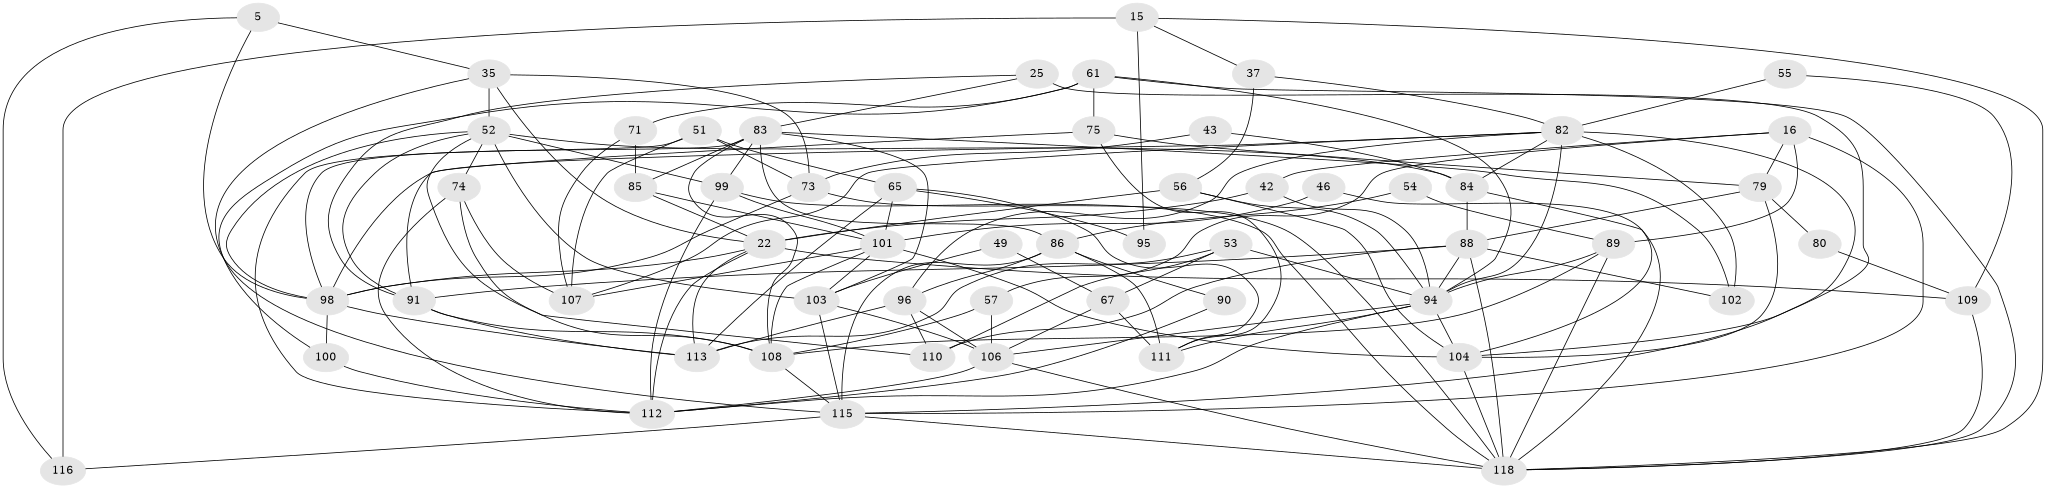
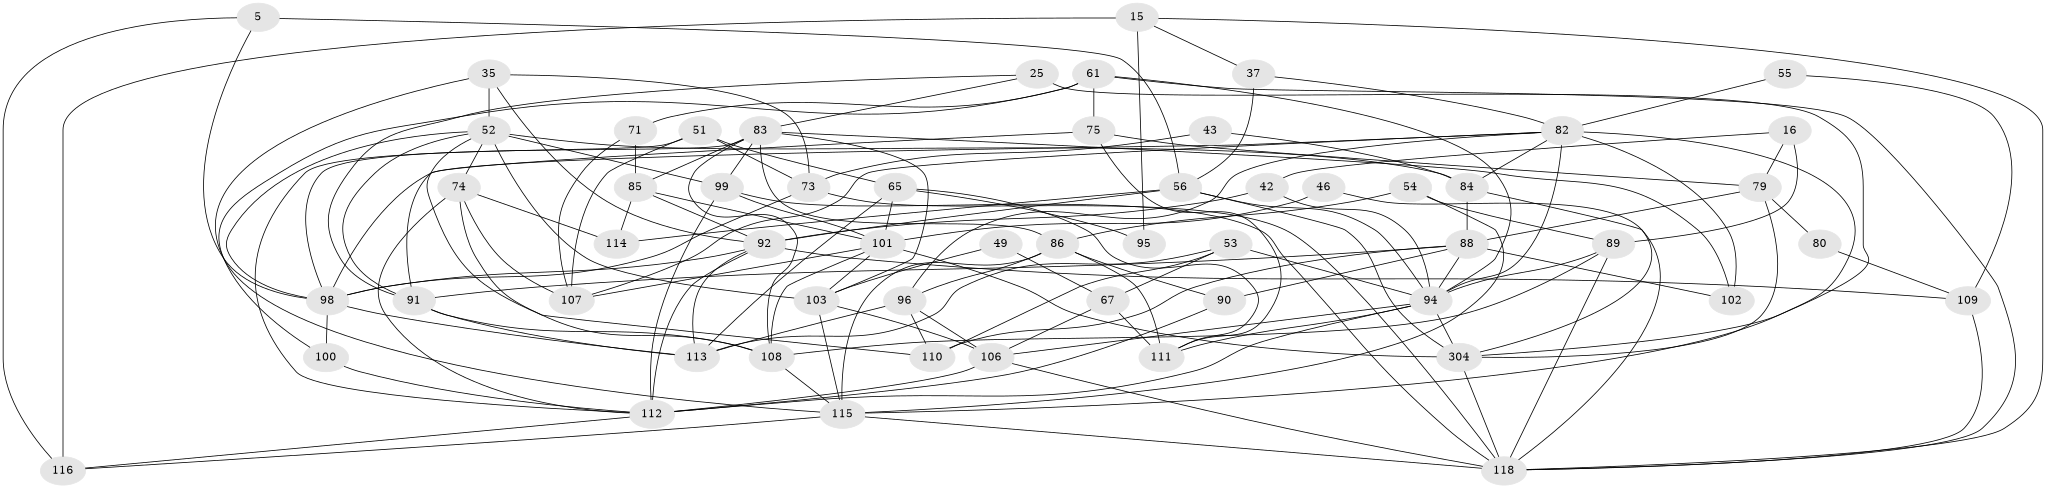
  graph {
    node [color=gray90 style=filled]
    5
    35
    98 [super="+2+68"]
    116 [super="+34"]
    115 [super="+39"]
    52 [super="+10+28"]
    73 [super="+62"]
-   92 [super="+27+72" label=22]
+   92 [super="+27+72"]
    113 [super="+14"]
    100 [super="+8"]
    15
    37
    95
    n14 [label=118 super="+87"]
    56 [super="+45"]
    82 [super="+63+31"]
    n17 [label=16]
    42
-   57
    79 [super="+78"]
    89 [super="+24"]
    94 [super="+69+81"]
    106 [super="+47"]
    108 [super="+36+105"]
-   104 [super="+33+48+38"]
+   104 [super="+33+48+38" label=304]
    80
    88 [super="+20+66"]
    83 [super="+77+21"]
    103 [super="+58"]
    99
    86 [super="+13"]
    85
    102
    25
    91 [super="+76"]
    84
    74 [super="+60"]
    110 [super="+9"]
    112 [super="+70+93"]
    109
+   114
    107 [super="+6"]
    96
    111 [super="+97"]
    43
    101 [super="+50"]
    46
    49
    67
    65 [super="+4"]
    51
    53
    90
    54
    55
    71 [super="+64"]
    61
    75 [super="+26"]
-   5 -- 35
+   5 -- 56
    5 -- 98
    5 -- 116
    35 -- 115
    35 -- 52 [weight=2]
    35 -- 73 [weight=2]
    35 -- 92
    98 -- 113
    98 -- 100
    115 -- 116
    115 -- n14
    52 -- 98
    52 -- 103 [weight=2]
    52 -- 99
    52 -- 91
    52 -- 84
    52 -- 74
    52 -- 110
    73 -- 98 [weight=2]
    73 -- n14
    92 -- 98
    92 -- 113
    92 -- 112
    92 -- 109
    100 -- 112
    15 -- 116 [weight=2]
    15 -- 37
    15 -- 95
    15 -- n14
    37 -- 56
    37 -- 82
    56 -- 92 [weight=3]
    56 -- 94 [weight=2]
    56 -- 104 [weight=2]
+   56 -- 114
    82 -- 98
    82 -- 115 [weight=2]
    82 -- 94
    82 -- 102
    82 -- 84
    82 -- 107
    82 -- 96
-   n17 -- 115
+   54 -- 115
    n17 -- 42
-   n17 -- 57
    n17 -- 79
    n17 -- 89 [weight=2]
    42 -- 92
    42 -- 94
-   57 -- 106
-   57 -- 108
    79 -- 104
    79 -- 80
    79 -- 88 [weight=2]
    89 -- n14
    89 -- 94
    89 -- 108
    94 -- 106
    94 -- 104 [weight=2]
    94 -- 112 [weight=3]
    94 -- 111
    106 -- n14
    106 -- 112
    108 -- 115 [weight=2]
    104 -- n14 [weight=2]
    80 -- 109
-   88 -- n14 [weight=2]
+   88 -- 90 [weight=2]
    88 -- 94
    88 -- 102
    88 -- 91
    88 -- 110 [weight=2]
    83 -- 98
    83 -- 108
    83 -- 103
    83 -- 99
    83 -- 86
    83 -- 85
    83 -- 102
    103 -- 115 [weight=2]
    103 -- 106 [weight=2]
    99 -- n14
    99 -- 112
    99 -- 101
    86 -- 115
    86 -- 96
    86 -- 111 [weight=2]
    86 -- 90
    85 -- 92
+   85 -- 114
    85 -- 101
    25 -- 104 [weight=3]
    25 -- 83
    25 -- 91
    91 -- 113 [weight=2]
    91 -- 108 [weight=2]
    84 -- 104
    84 -- 88
    74 -- 108
    74 -- 112
+   74 -- 114
    74 -- 107
+   112 -- 116
    109 -- n14
    96 -- 113
    96 -- 106
    96 -- 110
    43 -- 73
    43 -- 84
    101 -- 108
    101 -- 104 [weight=2]
    101 -- 103
    101 -- 107
    46 -- n14
    46 -- 101
    49 -- 103
    49 -- 67
    67 -- 106
    67 -- 111
    65 -- 113
    65 -- 95
    65 -- 111
    65 -- 101
    51 -- 73
    51 -- 112
    51 -- 107
    51 -- 65
    53 -- 113
    53 -- 94
    53 -- 110
    53 -- 67
    90 -- 112
    54 -- 89
    54 -- 86
    55 -- 82
    55 -- 109
    71 -- 85
    71 -- 107
    61 -- 100
    61 -- n14
    61 -- 94
    61 -- 71
    61 -- 75 [weight=2]
    75 -- 79 [weight=2]
    75 -- 91
    75 -- 111
  }
